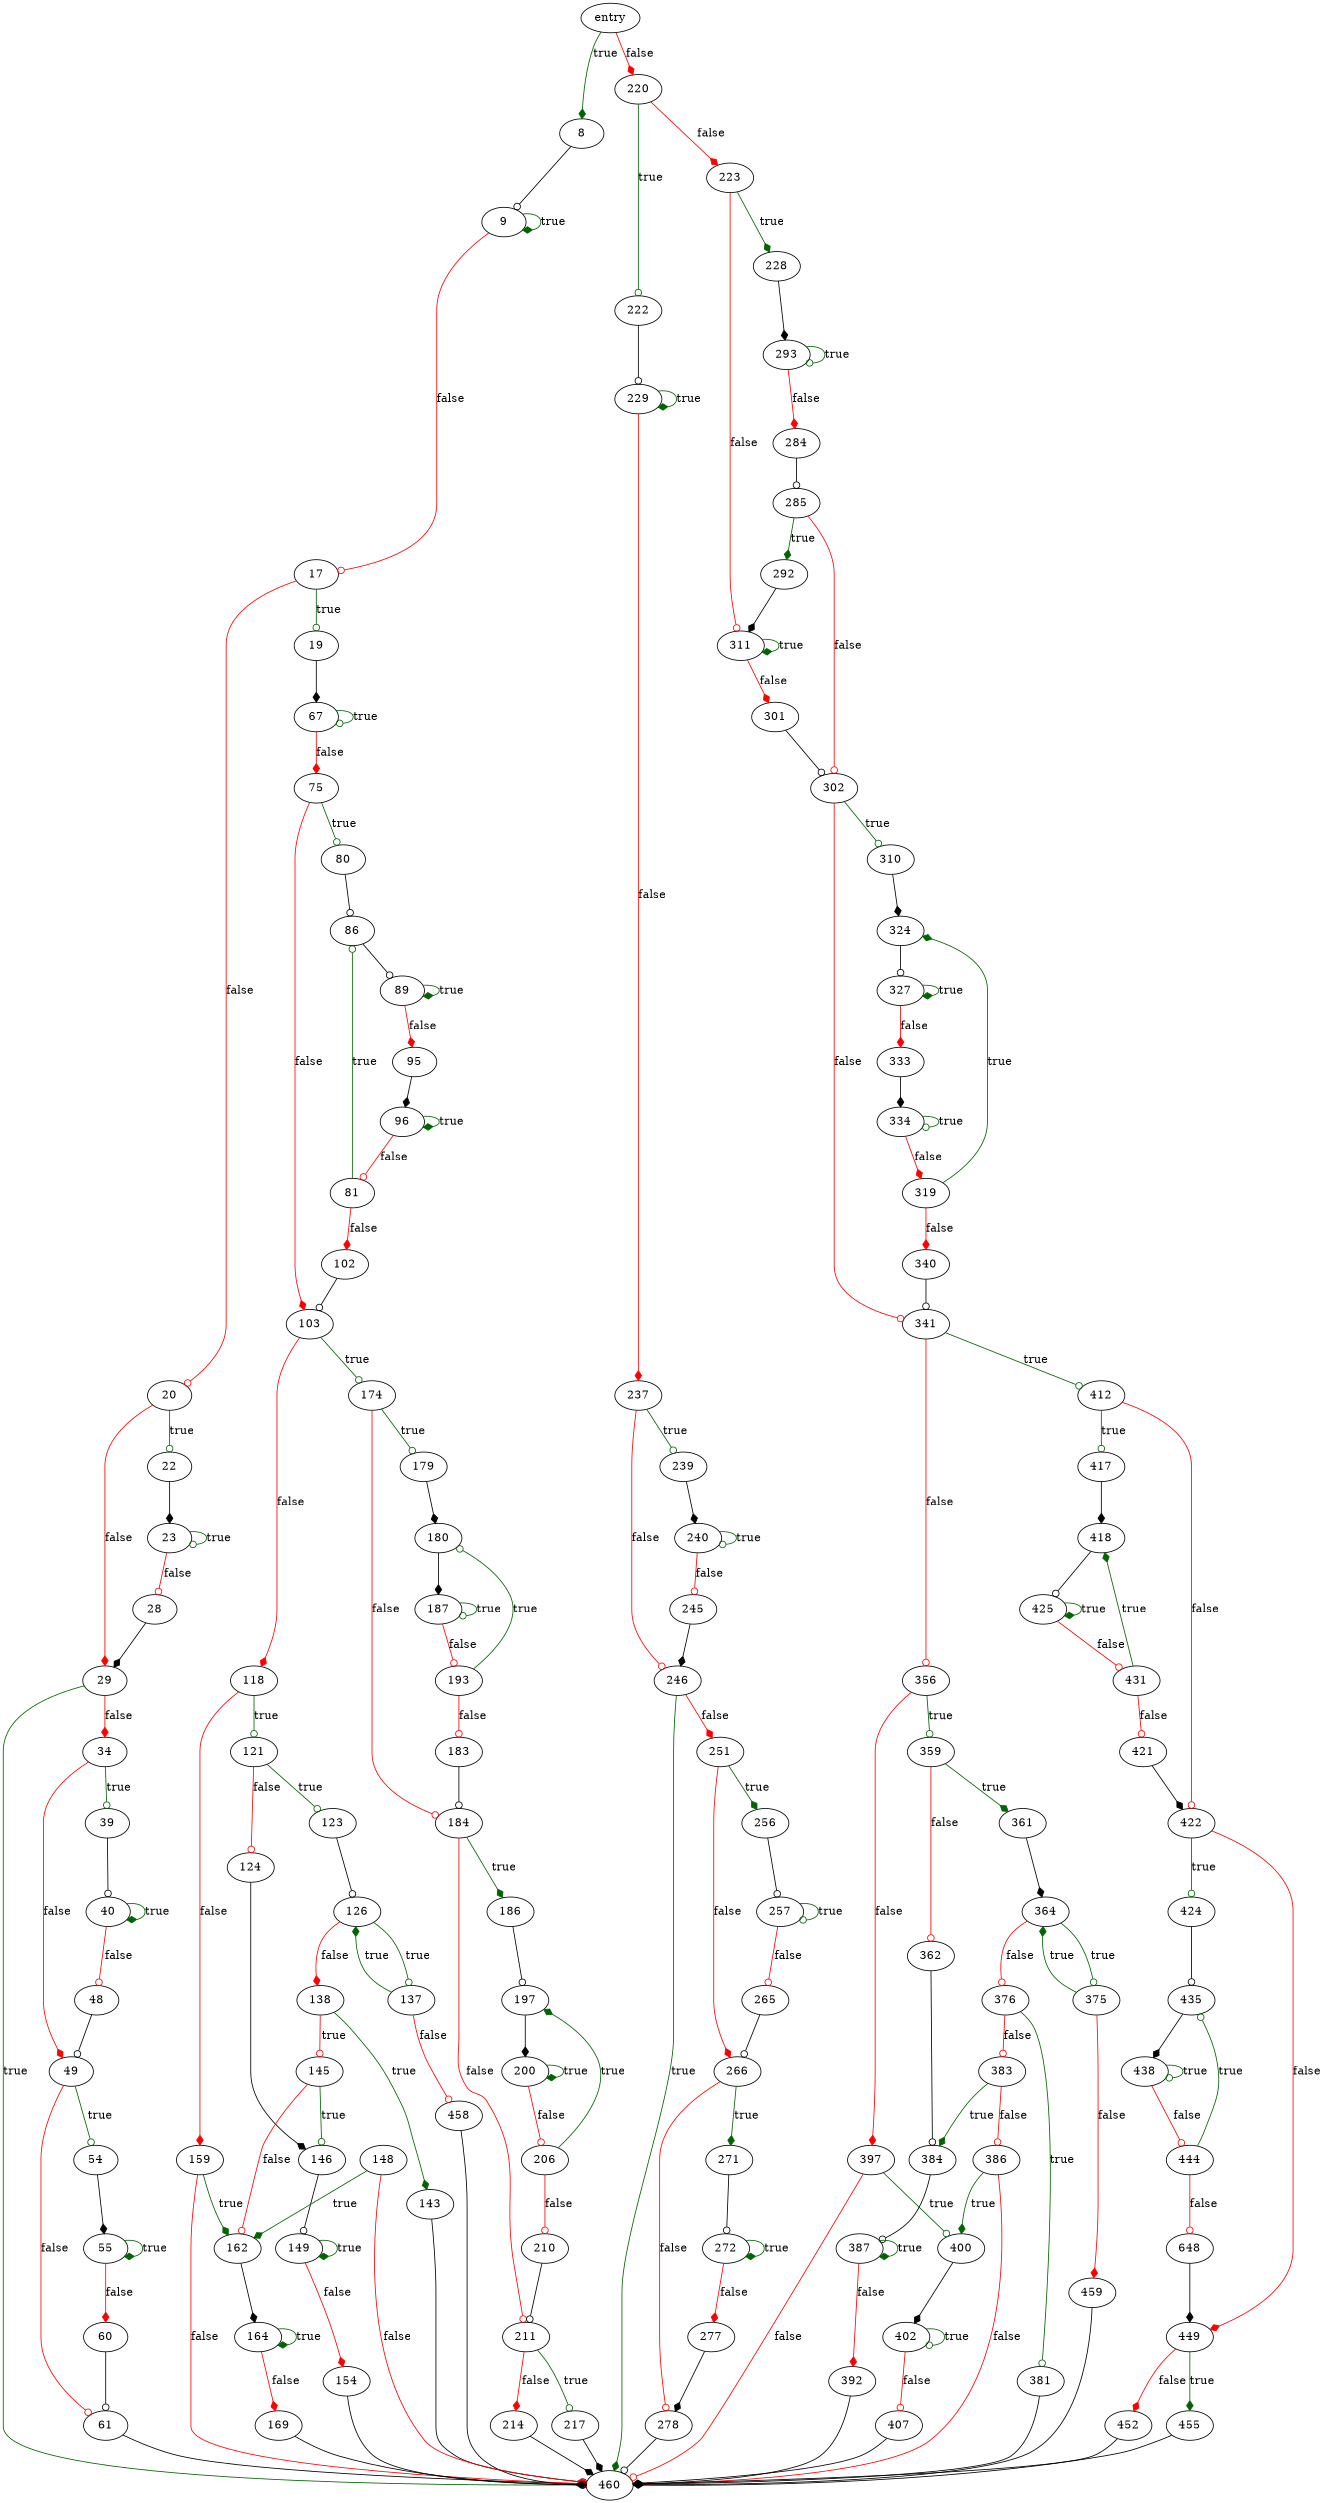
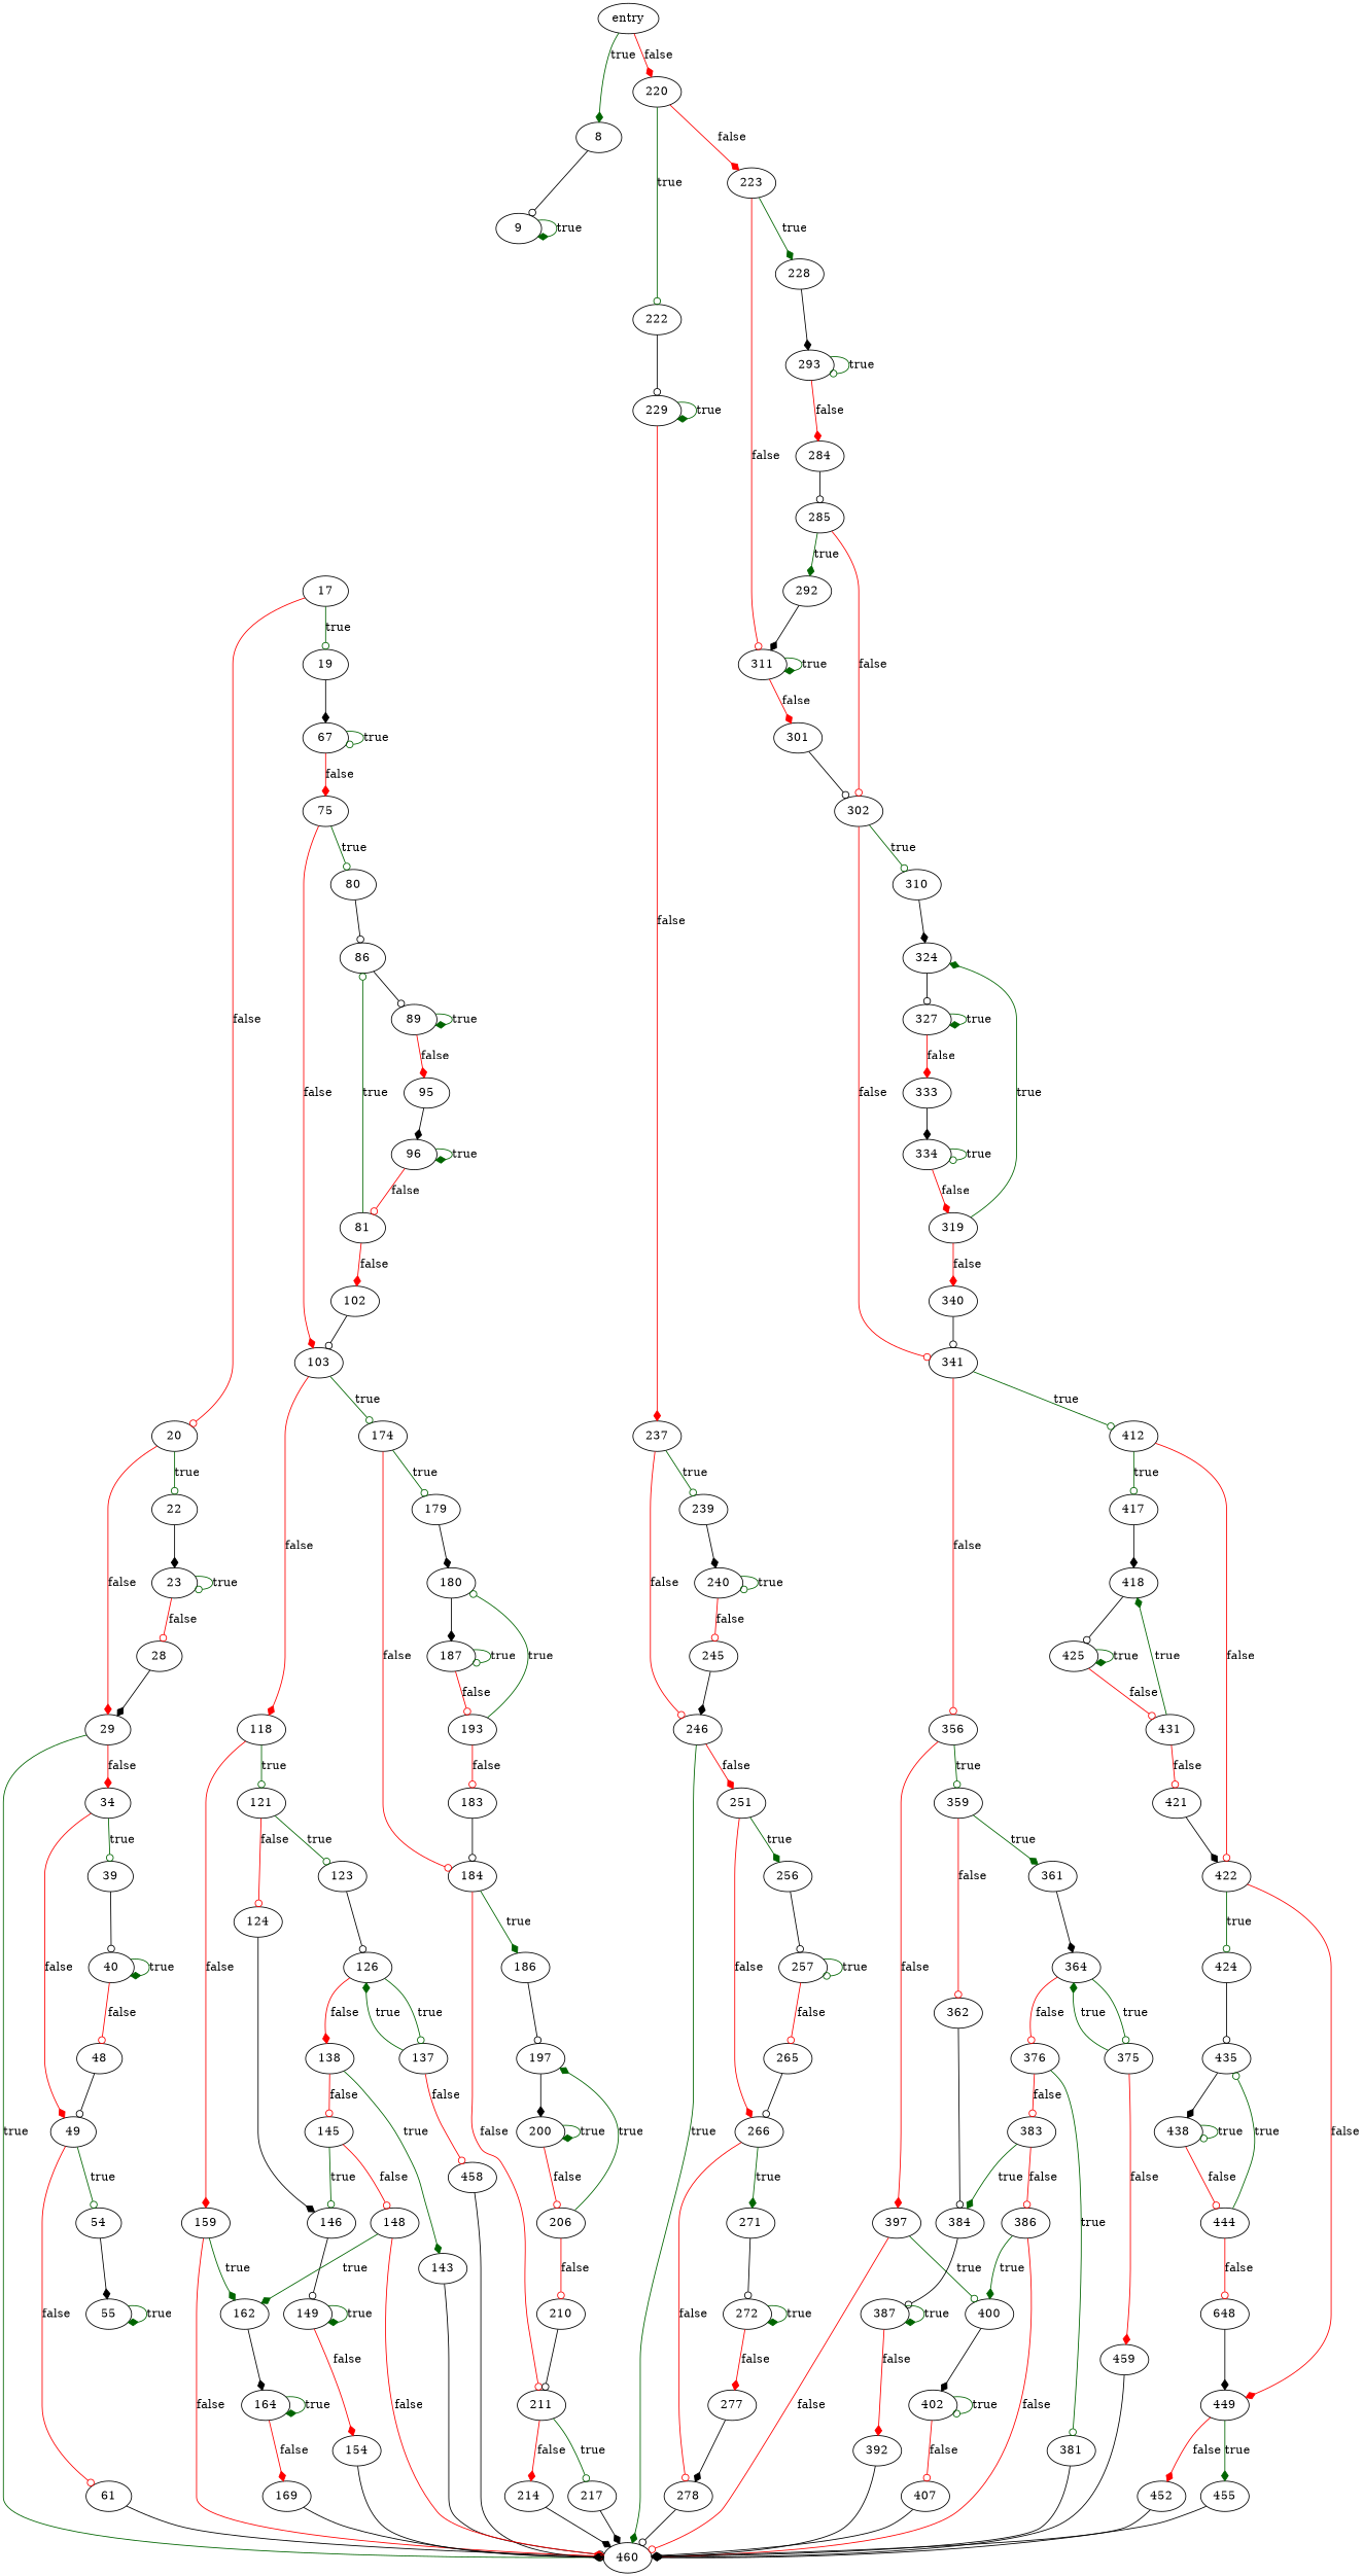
  digraph {
    edge [arrowhead=odot color=darkgreen]
    n1 [label=entry]
    8
    220
    9
    222
    223
    17
    19
    20
    67
    22
    29
    75
    23
    34
    460
    28
    39
    49
    40
    54
    61
    48
    55
-   60
    80
    103
    86
    118
    174
    89
    81
    102
    95
    96
    121
    159
    179
    184
    123
    124
    162
    126
    146
    137
    138
    149
    458
    143
    145
    148
    154
    164
    169
    180
    186
    211
    187
    193
    183
    197
    214
    217
    200
    206
    210
    229
    228
    311
    237
    293
    285
    292
    302
    284
    239
    246
    240
    251
    245
    256
    266
    257
    271
    278
    265
    272
    277
    310
    341
    301
    324
    356
    412
    327
    319
    340
    333
    334
    359
    397
    417
    422
    361
    362
    400
    364
    384
    375
    376
    387
    459
    381
    383
    386
    392
    402
    407
    418
    424
    449
    425
    431
    421
    435
    452
    455
    438
    444
    n130 [label=648]
    n1 -> 8 [arrowhead=diamond label=true]
    n1 -> 220 [arrowhead=diamond color=red label=false]
    8 -> 9 [color=""]
    220 -> 222 [label=true]
    220 -> 223 [arrowhead=diamond color=red label=false]
    9 -> 9 [arrowhead=diamond label=true]
-   9 -> 17 [color=red label=false]
    222 -> 229 [color=""]
    223 -> 228 [arrowhead=diamond label=true]
    223 -> 311 [color=red label=false]
    17 -> 19 [label=true]
    17 -> 20 [color=red label=false]
    19 -> 67 [arrowhead=diamond color=""]
    20 -> 22 [label=true]
    20 -> 29 [arrowhead=diamond color=red label=false]
    67 -> 67 [label=true]
    67 -> 75 [arrowhead=diamond color=red label=false]
    22 -> 23 [arrowhead=diamond color=""]
    29 -> 34 [arrowhead=diamond color=red label=false]
    29 -> 460 [label=true]
    75 -> 80 [label=true]
    75 -> 103 [arrowhead=diamond color=red label=false]
    23 -> 23 [label=true]
    23 -> 28 [color=red label=false]
    34 -> 39 [label=true]
    34 -> 49 [arrowhead=diamond color=red label=false]
    28 -> 29 [arrowhead=diamond color=""]
    39 -> 40 [color=""]
    49 -> 54 [label=true]
    49 -> 61 [color=red label=false]
    40 -> 40 [arrowhead=diamond label=true]
    40 -> 48 [color=red label=false]
    54 -> 55 [arrowhead=diamond color=""]
    61 -> 460 [color=""]
    48 -> 49 [color=""]
    55 -> 55 [arrowhead=diamond label=true]
-   55 -> 60 [arrowhead=diamond color=red label=false]
-   60 -> 61 [color=""]
    80 -> 86 [color=""]
    103 -> 118 [arrowhead=diamond color=red label=false]
    103 -> 174 [label=true]
    86 -> 89 [color=""]
    118 -> 121 [label=true]
    118 -> 159 [arrowhead=diamond color=red label=false]
    174 -> 179 [label=true]
    174 -> 184 [color=red label=false]
    89 -> 89 [arrowhead=diamond label=true]
    89 -> 95 [arrowhead=diamond color=red label=false]
    81 -> 86 [label=true]
    81 -> 102 [arrowhead=diamond color=red label=false]
    102 -> 103 [color=""]
    95 -> 96 [arrowhead=diamond color=""]
    96 -> 81 [color=red label=false]
    96 -> 96 [arrowhead=diamond label=true]
    121 -> 123 [label=true]
    121 -> 124 [color=red label=false]
    159 -> 460 [color=red label=false]
    159 -> 162 [arrowhead=diamond label=true]
    179 -> 180 [arrowhead=diamond color=""]
    184 -> 186 [arrowhead=diamond label=true]
    184 -> 211 [color=red label=false]
    123 -> 126 [color=""]
    124 -> 146 [arrowhead=diamond color=""]
    162 -> 164 [arrowhead=diamond color=""]
    126 -> 137 [label=true]
    126 -> 138 [arrowhead=diamond color=red label=false]
    146 -> 149 [color=""]
    137 -> 126 [arrowhead=diamond label=true]
    137 -> 458 [color=red label=false]
    138 -> 143 [arrowhead=diamond label=true]
-   138 -> 145 [color=red label=true]
+   138 -> 145 [color=red label=false]
    149 -> 149 [arrowhead=diamond label=true]
    149 -> 154 [arrowhead=diamond color=red label=false]
    458 -> 460 [color=""]
    143 -> 460 [color=""]
    145 -> 146 [label=true]
-   145 -> 162 [color=red label=false]
+   145 -> 148 [color=red label=false]
    148 -> 460 [arrowhead=diamond color=red label=false]
    148 -> 162 [arrowhead=diamond label=true]
    154 -> 460 [color=""]
    164 -> 164 [arrowhead=diamond label=true]
    164 -> 169 [arrowhead=diamond color=red label=false]
    169 -> 460 [arrowhead=diamond color=""]
    180 -> 187 [arrowhead=diamond color=""]
    186 -> 197 [color=""]
    211 -> 214 [arrowhead=diamond color=red label=false]
    211 -> 217 [label=true]
    187 -> 187 [label=true]
    187 -> 193 [color=red label=false]
    193 -> 180 [label=true]
    193 -> 183 [color=red label=false]
    183 -> 184 [color=""]
    197 -> 200 [arrowhead=diamond color=""]
    214 -> 460 [arrowhead=diamond color=""]
    217 -> 460 [arrowhead=diamond color=""]
    200 -> 200 [arrowhead=diamond label=true]
    200 -> 206 [color=red label=false]
    206 -> 197 [arrowhead=diamond label=true]
    206 -> 210 [color=red label=false]
    210 -> 211 [color=""]
    229 -> 229 [arrowhead=diamond label=true]
    229 -> 237 [arrowhead=diamond color=red label=false]
    228 -> 293 [arrowhead=diamond color=""]
    311 -> 311 [arrowhead=diamond label=true]
    311 -> 301 [arrowhead=diamond color=red label=false]
    237 -> 239 [label=true]
    237 -> 246 [color=red label=false]
    293 -> 293 [label=true]
    293 -> 284 [arrowhead=diamond color=red label=false]
    285 -> 292 [arrowhead=diamond label=true]
    285 -> 302 [color=red label=false]
    292 -> 311 [arrowhead=diamond color=""]
    302 -> 310 [label=true]
    302 -> 341 [color=red label=false]
    284 -> 285 [color=""]
    239 -> 240 [arrowhead=diamond color=""]
    246 -> 460 [arrowhead=diamond label=true]
    246 -> 251 [arrowhead=diamond color=red label=false]
    240 -> 240 [label=true]
    240 -> 245 [color=red label=false]
    251 -> 256 [arrowhead=diamond label=true]
    251 -> 266 [arrowhead=diamond color=red label=false]
    245 -> 246 [arrowhead=diamond color=""]
    256 -> 257 [color=""]
    266 -> 271 [arrowhead=diamond label=true]
    266 -> 278 [color=red label=false]
    257 -> 257 [label=true]
    257 -> 265 [color=red label=false]
    271 -> 272 [color=""]
    278 -> 460 [color=""]
    265 -> 266 [color=""]
    272 -> 272 [arrowhead=diamond label=true]
    272 -> 277 [arrowhead=diamond color=red label=false]
    277 -> 278 [arrowhead=diamond color=""]
    310 -> 324 [arrowhead=diamond color=""]
    341 -> 356 [color=red label=false]
    341 -> 412 [label=true]
    301 -> 302 [color=""]
    324 -> 327 [color=""]
    356 -> 359 [label=true]
    356 -> 397 [arrowhead=diamond color=red label=false]
    412 -> 417 [label=true]
    412 -> 422 [color=red label=false]
    327 -> 327 [arrowhead=diamond label=true]
    327 -> 333 [arrowhead=diamond color=red label=false]
    319 -> 324 [arrowhead=diamond label=true]
    319 -> 340 [arrowhead=diamond color=red label=false]
    340 -> 341 [color=""]
    333 -> 334 [arrowhead=diamond color=""]
    334 -> 319 [arrowhead=diamond color=red label=false]
    334 -> 334 [label=true]
    359 -> 361 [arrowhead=diamond label=true]
    359 -> 362 [color=red label=false]
    397 -> 460 [color=red label=false]
    397 -> 400 [label=true]
    417 -> 418 [arrowhead=diamond color=""]
    422 -> 424 [label=true]
    422 -> 449 [arrowhead=diamond color=red label=false]
    361 -> 364 [arrowhead=diamond color=""]
    362 -> 384 [color=""]
    400 -> 402 [arrowhead=diamond color=""]
    364 -> 375 [label=true]
    364 -> 376 [color=red label=false]
    384 -> 387 [color=""]
    375 -> 364 [arrowhead=diamond label=true]
    375 -> 459 [arrowhead=diamond color=red label=false]
    376 -> 381 [label=true]
    376 -> 383 [color=red label=false]
    387 -> 387 [arrowhead=diamond label=true]
    387 -> 392 [arrowhead=diamond color=red label=false]
    459 -> 460 [arrowhead=diamond color=""]
    381 -> 460 [arrowhead=diamond color=""]
    383 -> 384 [arrowhead=diamond label=true]
    383 -> 386 [color=red label=false]
    386 -> 460 [arrowhead=diamond color=red label=false]
    386 -> 400 [arrowhead=diamond label=true]
    392 -> 460 [arrowhead=diamond color=""]
    402 -> 402 [label=true]
    402 -> 407 [color=red label=false]
    407 -> 460 [arrowhead=diamond color=""]
    418 -> 425 [color=""]
    424 -> 435 [color=""]
    449 -> 452 [arrowhead=diamond color=red label=false]
    449 -> 455 [arrowhead=diamond label=true]
    425 -> 425 [arrowhead=diamond label=true]
    425 -> 431 [color=red label=false]
    431 -> 418 [arrowhead=diamond label=true]
    431 -> 421 [color=red label=false]
    421 -> 422 [arrowhead=diamond color=""]
    435 -> 438 [arrowhead=diamond color=""]
    452 -> 460 [arrowhead=diamond color=""]
    455 -> 460 [arrowhead=diamond color=""]
    438 -> 438 [label=true]
    438 -> 444 [color=red label=false]
    444 -> 435 [label=true]
    444 -> n130 [color=red label=false]
    n130 -> 449 [arrowhead=diamond color=""]
  }
